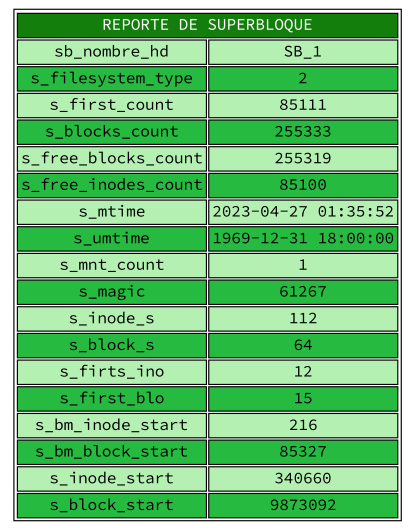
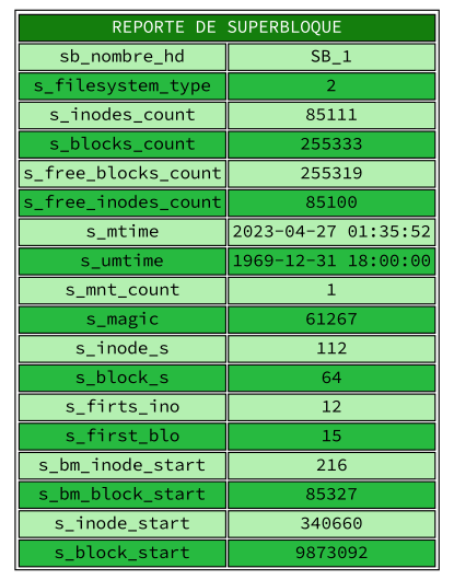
  digraph {
    fontname="Source Code Pro"
-   n1 [label=<<table> <tr><td colspan="2" bgcolor="#147e0d"><font color="white">REPORTE DE SUPERBLOQUE</font></td></tr> <tr> <td bgcolor="#b4f0b1">sb_nombre_hd</td> <td bgcolor="#b4f0b1">SB_1</td> </tr> <tr> <td bgcolor="#27ba40">s_filesystem_type</td> <td bgcolor="#27ba40">2</td> </tr> <tr> <td bgcolor="#b4f0b1">s_first_count</td> <td bgcolor="#b4f0b1">85111</td> </tr> <tr> <td bgcolor="#27ba40">s_blocks_count</td> <td bgcolor="#27ba40">255333</td> </tr> <tr> <td bgcolor="#b4f0b1">s_free_blocks_count</td> <td bgcolor="#b4f0b1">255319</td> </tr> <tr> <td bgcolor="#27ba40">s_free_inodes_count</td> <td bgcolor="#27ba40">85100</td> </tr> <tr> <td bgcolor="#b4f0b1">s_mtime</td> <td bgcolor="#b4f0b1">2023-04-27 01:35:52</td> </tr> <tr> <td bgcolor="#27ba40">s_umtime</td> <td bgcolor="#27ba40">1969-12-31 18:00:00</td> </tr> <tr> <td bgcolor="#b4f0b1">s_mnt_count</td> <td bgcolor="#b4f0b1">1</td> </tr> <tr> <td bgcolor="#27ba40">s_magic</td> <td bgcolor="#27ba40">61267</td> </tr> <tr> <td bgcolor="#b4f0b1">s_inode_s</td> <td bgcolor="#b4f0b1">112</td> </tr> <tr> <td bgcolor="#27ba40">s_block_s</td> <td bgcolor="#27ba40">64</td> </tr> <tr> <td bgcolor="#b4f0b1">s_firts_ino</td> <td bgcolor="#b4f0b1">12</td> </tr> <tr> <td bgcolor="#27ba40">s_first_blo</td> <td bgcolor="#27ba40">15</td> </tr> <tr> <td bgcolor="#b4f0b1">s_bm_inode_start</td> <td bgcolor="#b4f0b1">216</td> </tr> <tr> <td bgcolor="#27ba40">s_bm_block_start</td> <td bgcolor="#27ba40">85327</td> </tr> <tr> <td bgcolor="#b4f0b1">s_inode_start</td> <td bgcolor="#b4f0b1">340660</td> </tr> <tr> <td bgcolor="#27ba40">s_block_start</td> <td bgcolor="#27ba40">9873092</td> </tr> </table>> shape=none fontname="Source Code Pro"]
+   n1 [label=<<table> <tr><td colspan="2" bgcolor="#147e0d"><font color="white">REPORTE DE SUPERBLOQUE</font></td></tr> <tr> <td bgcolor="#b4f0b1">sb_nombre_hd</td> <td bgcolor="#b4f0b1">SB_1</td> </tr> <tr> <td bgcolor="#27ba40">s_filesystem_type</td> <td bgcolor="#27ba40">2</td> </tr> <tr> <td bgcolor="#b4f0b1">s_inodes_count</td> <td bgcolor="#b4f0b1">85111</td> </tr> <tr> <td bgcolor="#27ba40">s_blocks_count</td> <td bgcolor="#27ba40">255333</td> </tr> <tr> <td bgcolor="#b4f0b1">s_free_blocks_count</td> <td bgcolor="#b4f0b1">255319</td> </tr> <tr> <td bgcolor="#27ba40">s_free_inodes_count</td> <td bgcolor="#27ba40">85100</td> </tr> <tr> <td bgcolor="#b4f0b1">s_mtime</td> <td bgcolor="#b4f0b1">2023-04-27 01:35:52</td> </tr> <tr> <td bgcolor="#27ba40">s_umtime</td> <td bgcolor="#27ba40">1969-12-31 18:00:00</td> </tr> <tr> <td bgcolor="#b4f0b1">s_mnt_count</td> <td bgcolor="#b4f0b1">1</td> </tr> <tr> <td bgcolor="#27ba40">s_magic</td> <td bgcolor="#27ba40">61267</td> </tr> <tr> <td bgcolor="#b4f0b1">s_inode_s</td> <td bgcolor="#b4f0b1">112</td> </tr> <tr> <td bgcolor="#27ba40">s_block_s</td> <td bgcolor="#27ba40">64</td> </tr> <tr> <td bgcolor="#b4f0b1">s_firts_ino</td> <td bgcolor="#b4f0b1">12</td> </tr> <tr> <td bgcolor="#27ba40">s_first_blo</td> <td bgcolor="#27ba40">15</td> </tr> <tr> <td bgcolor="#b4f0b1">s_bm_inode_start</td> <td bgcolor="#b4f0b1">216</td> </tr> <tr> <td bgcolor="#27ba40">s_bm_block_start</td> <td bgcolor="#27ba40">85327</td> </tr> <tr> <td bgcolor="#b4f0b1">s_inode_start</td> <td bgcolor="#b4f0b1">340660</td> </tr> <tr> <td bgcolor="#27ba40">s_block_start</td> <td bgcolor="#27ba40">9873092</td> </tr> </table>> shape=none fontname="Source Code Pro"]
  }
